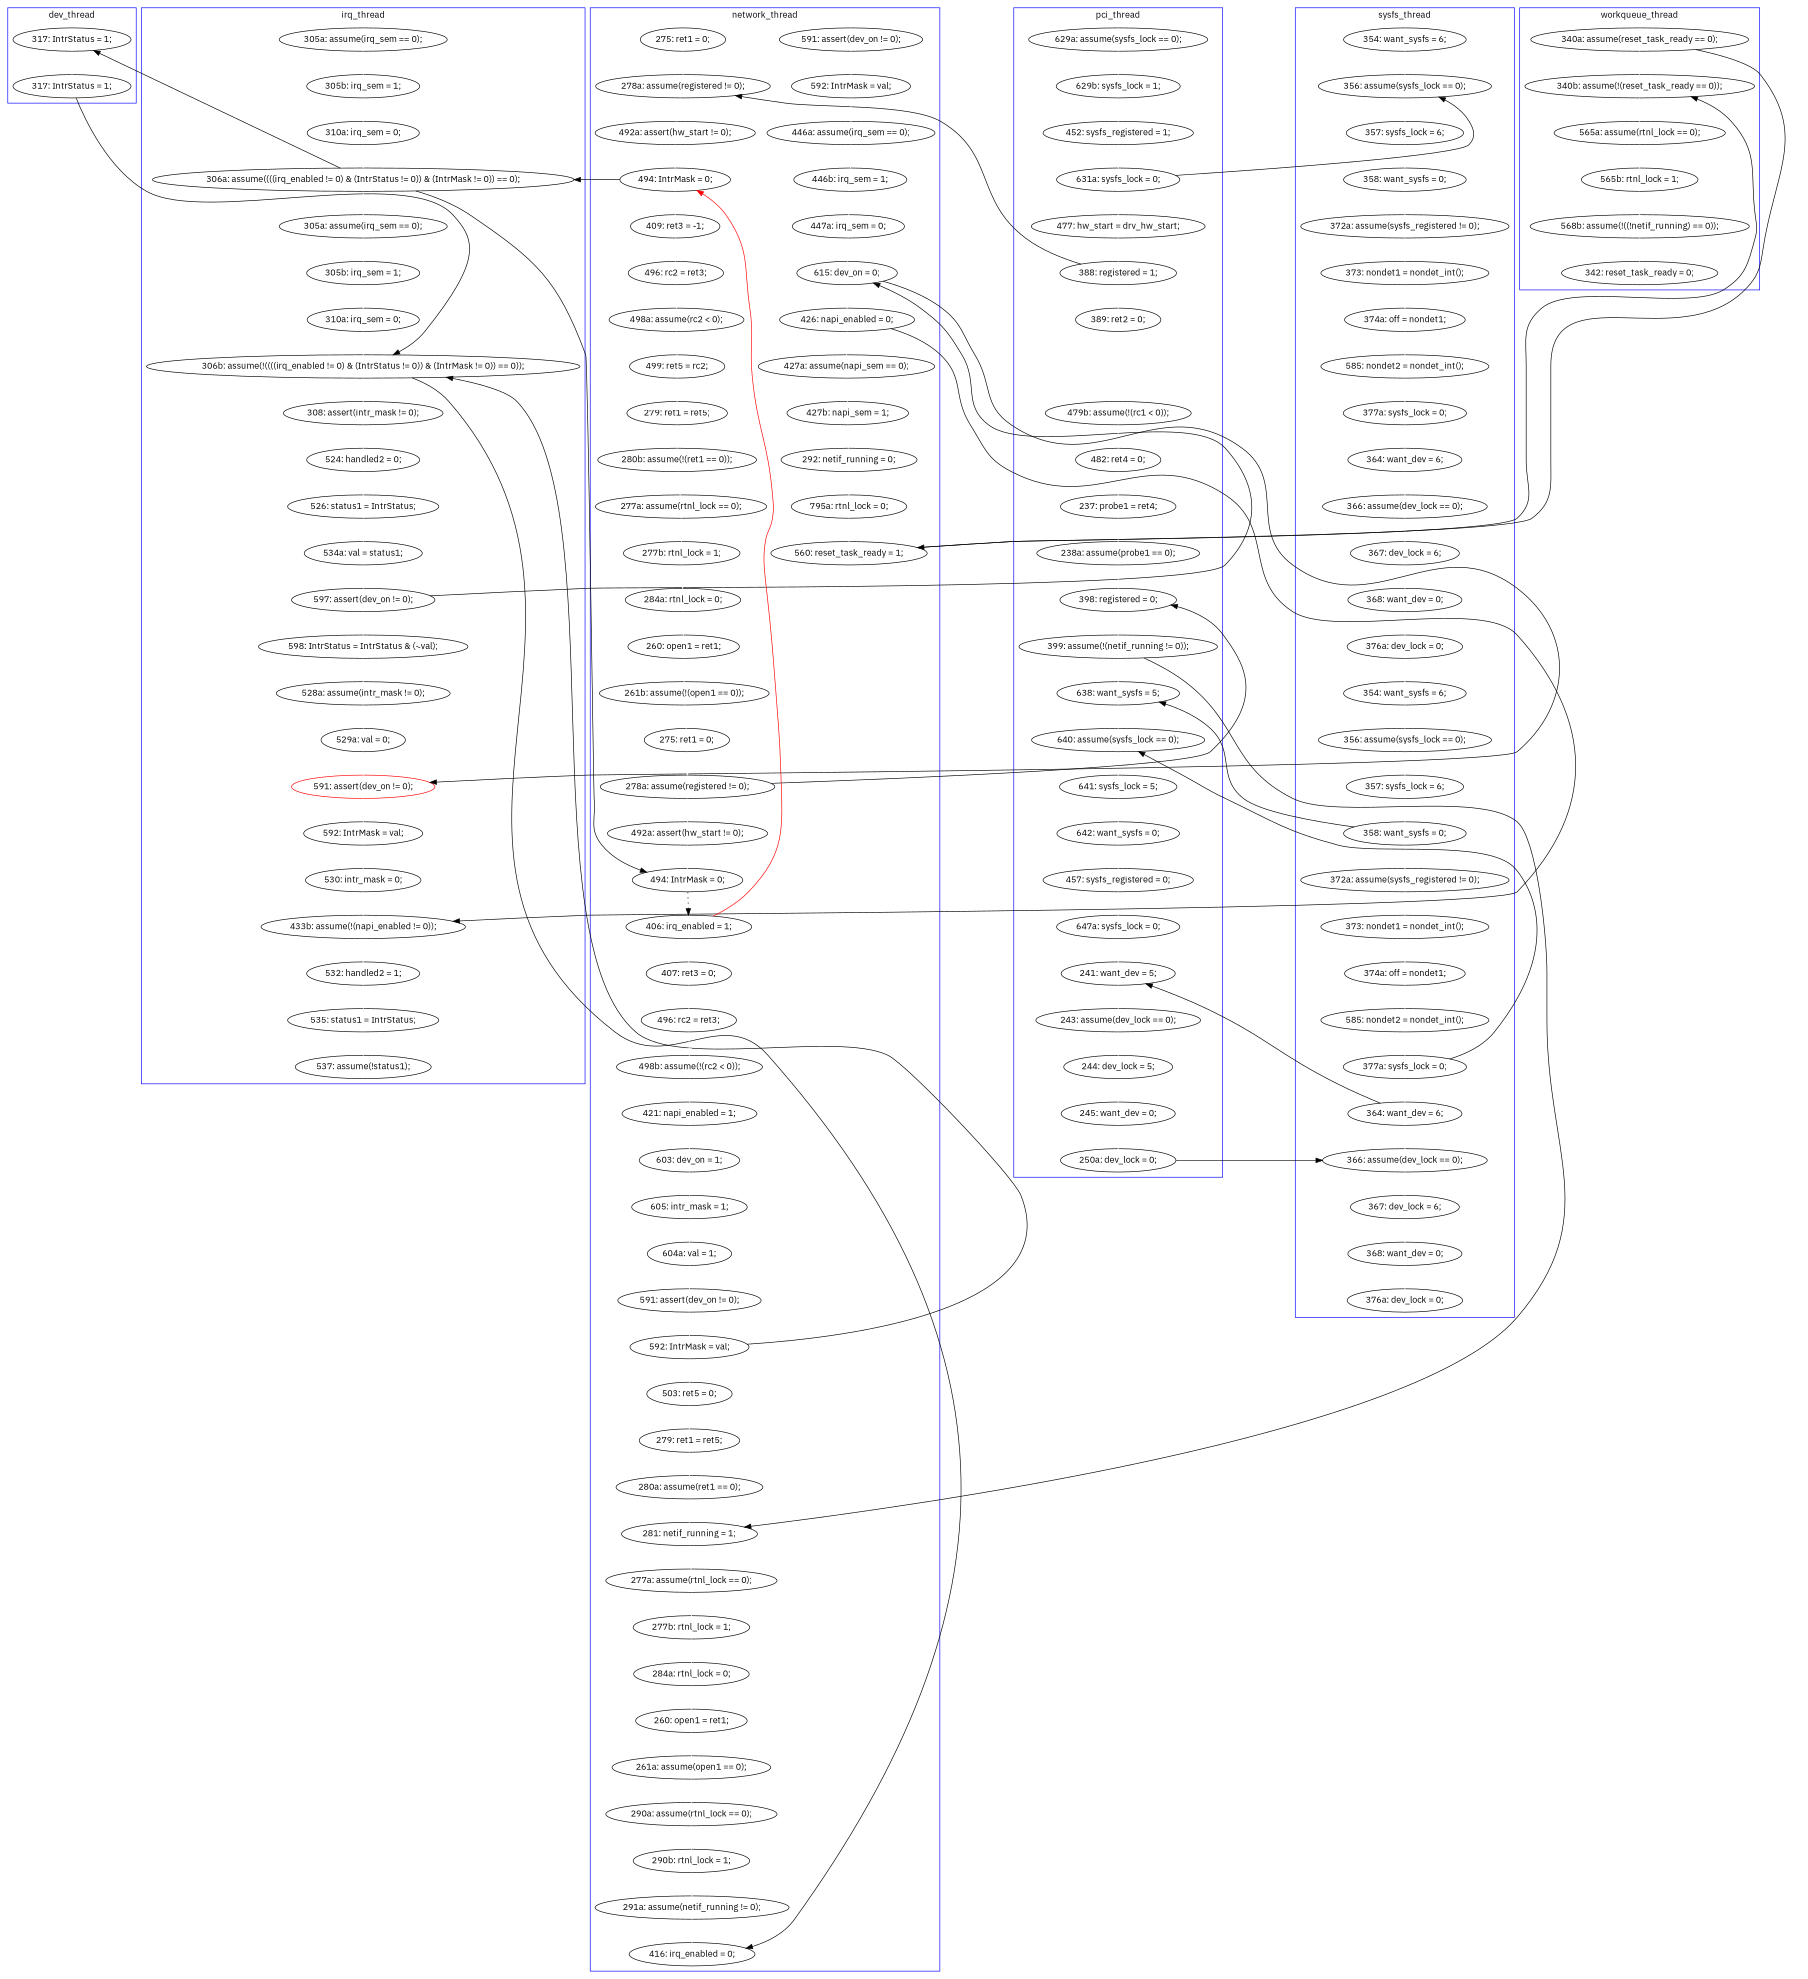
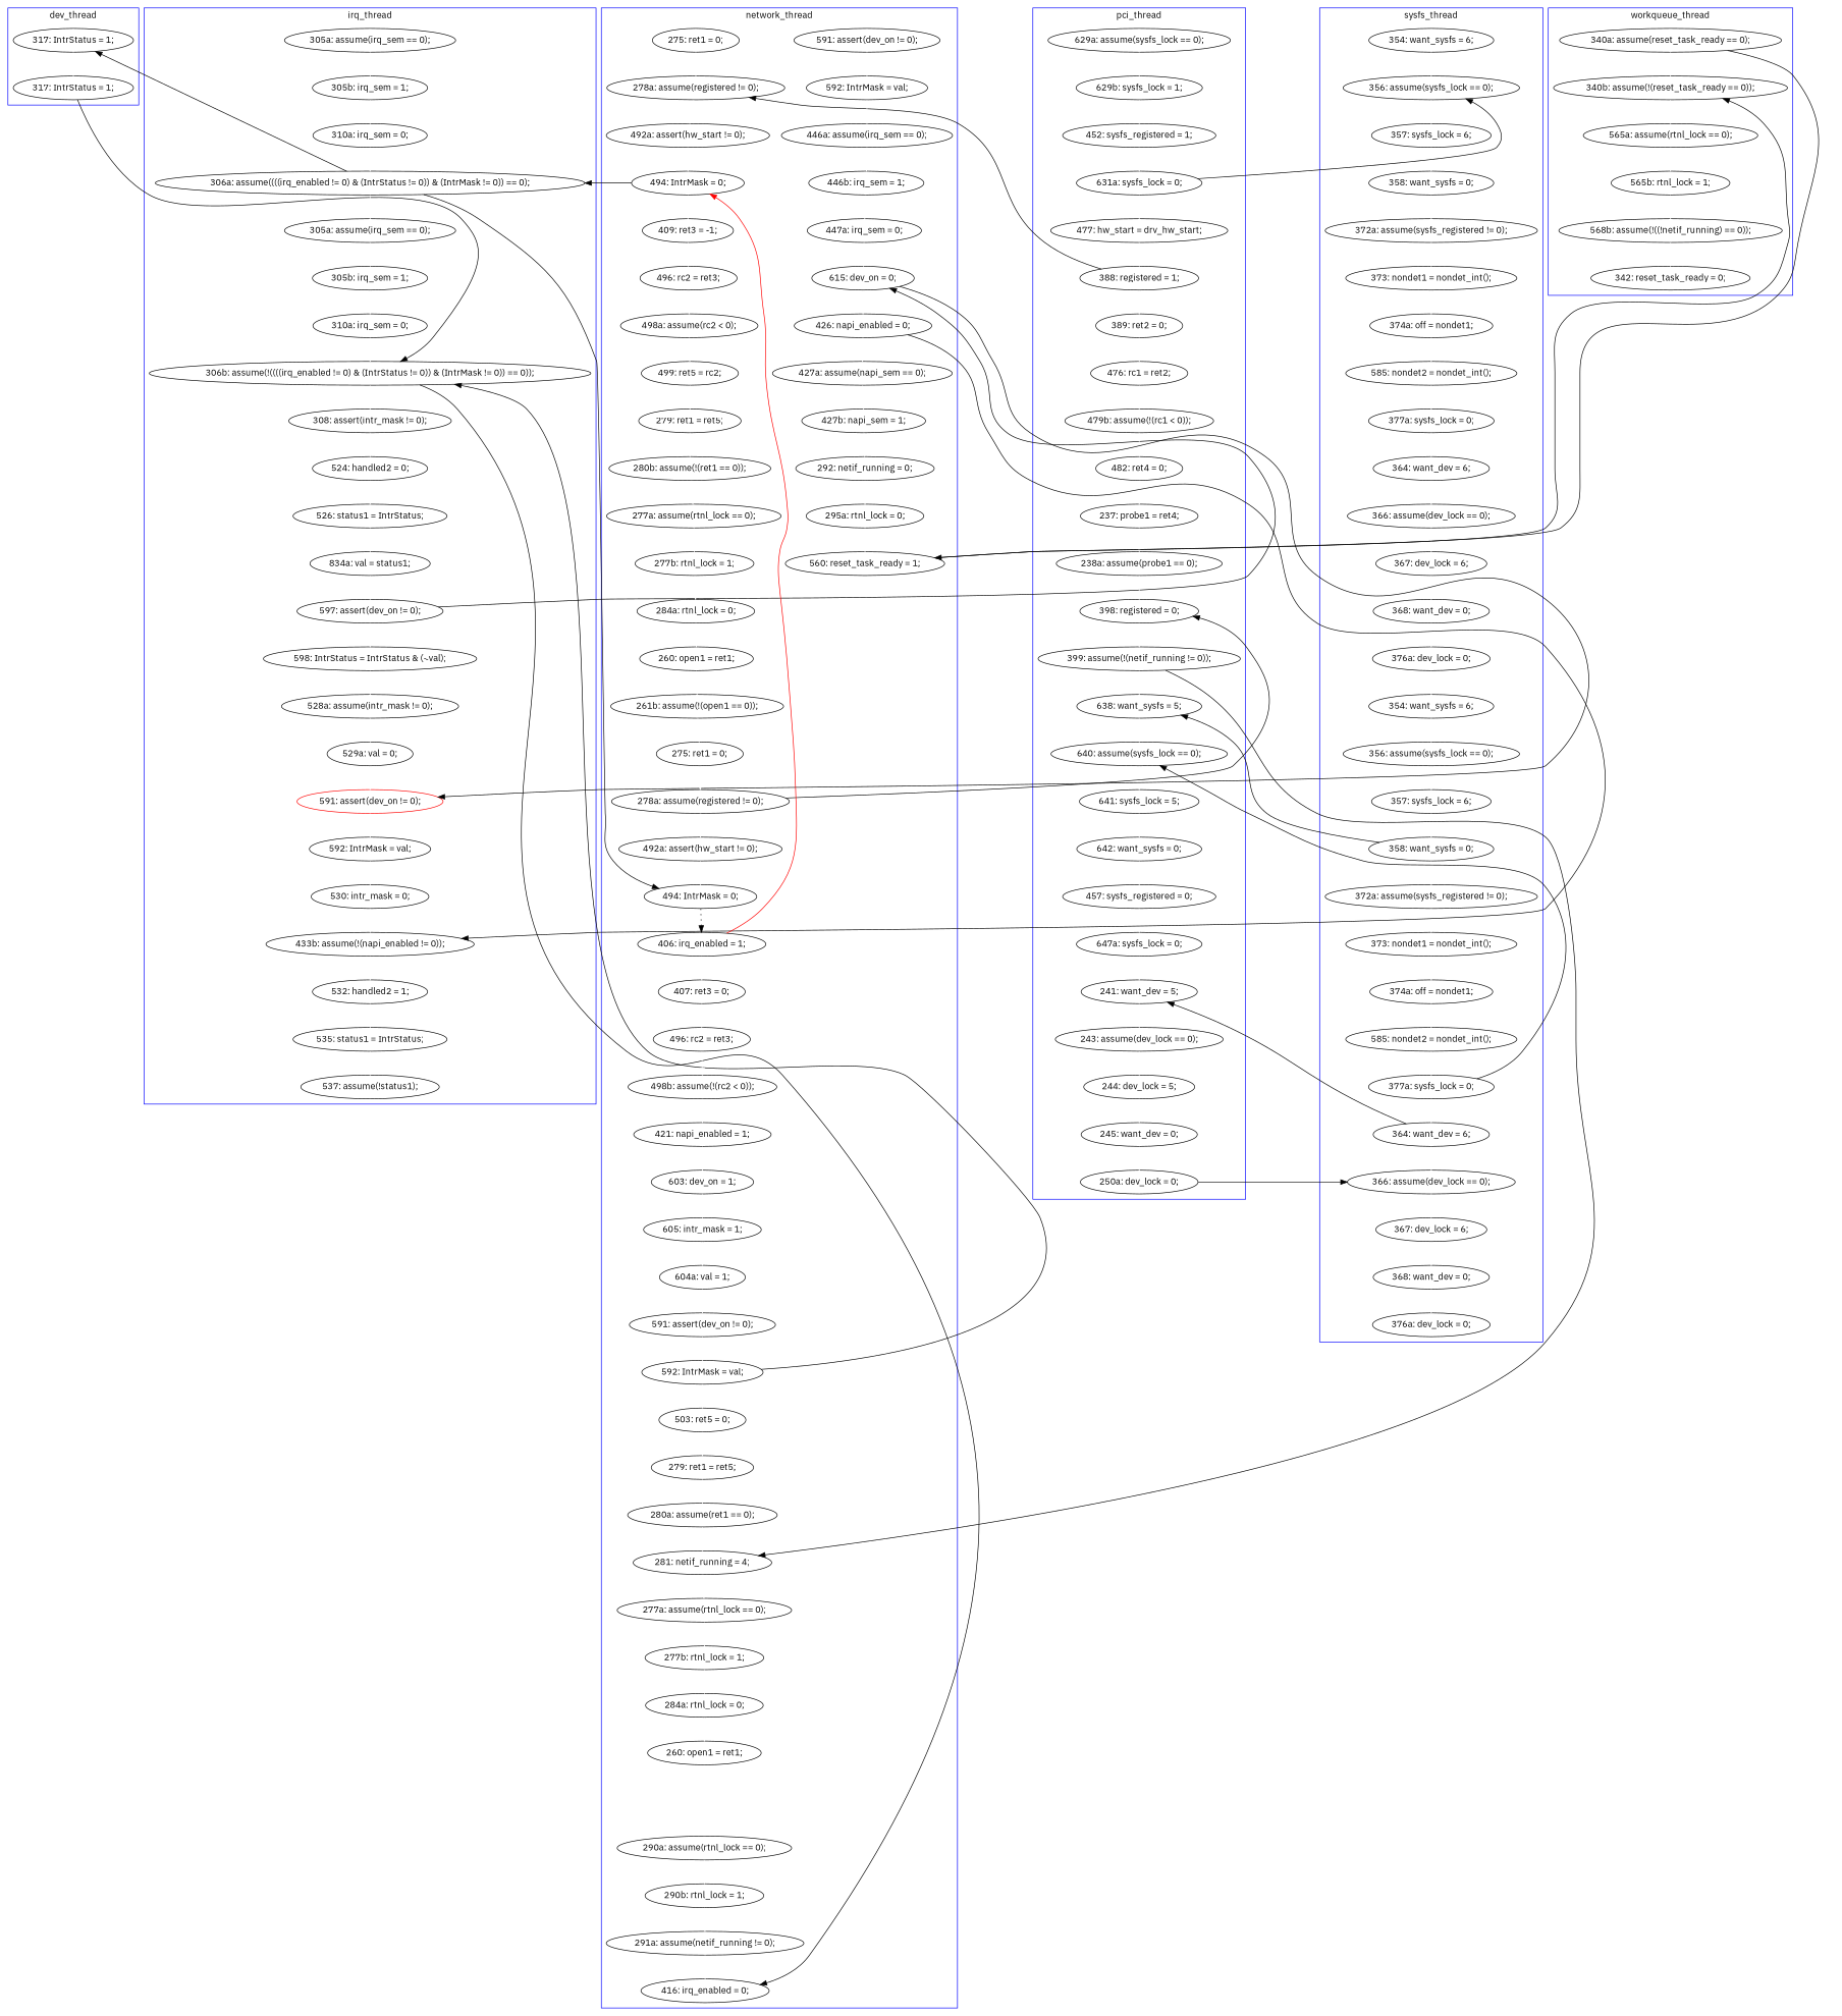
  digraph {
    fontname="IBM Plex Sans"
    node [fontname="IBM Plex Sans"]
    edge [color=white fontname="IBM Plex Sans" style=solid]
    n1 [label="317: IntrStatus = 1;"]
    n2 [label="317: IntrStatus = 1;"]
    n3 [label="340a: assume(reset_task_ready == 0);"]
    n4 [label="340b: assume(!(reset_task_ready == 0));"]
    n5 [label="565b: rtnl_lock = 1;"]
    n6 [label="568b: assume(!((!netif_running) == 0));"]
    n7 [label="565a: assume(rtnl_lock == 0);"]
    n8 [label="342: reset_task_ready = 0;"]
    n9 [label="597: assert(dev_on != 0);"]
    n10 [label="305a: assume(irq_sem == 0);"]
    n11 [label="305b: irq_sem = 1;"]
    n12 [color=red label="591: assert(dev_on != 0);"]
    n13 [label="535: status1 = IntrStatus;"]
    n14 [label="537: assume(!status1);"]
    n15 [label="308: assert(intr_mask != 0);"]
    n16 [label="524: handled2 = 0;"]
    n17 [label="433b: assume(!(napi_enabled != 0));"]
    n18 [label="306b: assume(!((((irq_enabled != 0) & (IntrStatus != 0)) & (IntrMask != 0)) == 0));"]
    n19 [label="310a: irq_sem = 0;"]
    n20 [label="526: status1 = IntrStatus;"]
-   n21 [label="534a: val = status1;"]
+   n21 [label="834a: val = status1;"]
    n22 [label="306a: assume((((irq_enabled != 0) & (IntrStatus != 0)) & (IntrMask != 0)) == 0);"]
    n23 [label="592: IntrMask = val;"]
    n24 [label="530: intr_mask = 0;"]
    n25 [label="598: IntrStatus = IntrStatus & (~val);"]
    n26 [label="529a: val = 0;"]
    n27 [label="528a: assume(intr_mask != 0);"]
    n28 [label="310a: irq_sem = 0;"]
    n29 [label="305a: assume(irq_sem == 0);"]
    n30 [label="305b: irq_sem = 1;"]
    n31 [label="532: handled2 = 1;"]
    n32 [label="368: want_dev = 0;"]
    n33 [label="376a: dev_lock = 0;"]
    n34 [label="357: sysfs_lock = 6;"]
    n35 [label="358: want_sysfs = 0;"]
    n36 [label="356: assume(sysfs_lock == 0);"]
    n37 [label="374a: off = nondet1;"]
    n38 [label="585: nondet2 = nondet_int();"]
    n39 [label="376a: dev_lock = 0;"]
    n40 [label="354: want_sysfs = 6;"]
    n41 [label="368: want_dev = 0;"]
    n42 [label="354: want_sysfs = 6;"]
    n43 [label="585: nondet2 = nondet_int();"]
    n44 [label="377a: sysfs_lock = 0;"]
    n45 [label="377a: sysfs_lock = 0;"]
    n46 [label="357: sysfs_lock = 6;"]
    n47 [label="366: assume(dev_lock == 0);"]
    n48 [label="367: dev_lock = 6;"]
    n49 [label="366: assume(dev_lock == 0);"]
    n50 [label="367: dev_lock = 6;"]
    n51 [label="364: want_dev = 6;"]
    n52 [label="372a: assume(sysfs_registered != 0);"]
    n53 [label="373: nondet1 = nondet_int();"]
    n54 [label="364: want_dev = 6;"]
    n55 [label="372a: assume(sysfs_registered != 0);"]
    n56 [label="358: want_sysfs = 0;"]
    n57 [label="373: nondet1 = nondet_int();"]
    n58 [label="374a: off = nondet1;"]
    n59 [label="356: assume(sysfs_lock == 0);"]
    n60 [label="631a: sysfs_lock = 0;"]
    n61 [label="238a: assume(probe1 == 0);"]
    n62 [label="398: registered = 0;"]
    n63 [label="640: assume(sysfs_lock == 0);"]
    n64 [label="641: sysfs_lock = 5;"]
    n65 [label="244: dev_lock = 5;"]
    n66 [label="245: want_dev = 0;"]
    n67 [label="477: hw_start = drv_hw_start;"]
    n68 [label="388: registered = 1;"]
    n69 [label="647a: sysfs_lock = 0;"]
    n70 [label="241: want_dev = 5;"]
    n71 [label="642: want_sysfs = 0;"]
    n72 [label="399: assume(!(netif_running != 0));"]
    n73 [label="237: probe1 = ret4;"]
    n74 [label="638: want_sysfs = 5;"]
    n75 [label="250a: dev_lock = 0;"]
    n76 [label="629b: sysfs_lock = 1;"]
    n77 [label="452: sysfs_registered = 1;"]
    n78 [label="243: assume(dev_lock == 0);"]
    n79 [label="389: ret2 = 0;"]
+   n80 [label="476: rc1 = ret2;"]
    n81 [label="629a: assume(sysfs_lock == 0);"]
    n82 [label="457: sysfs_registered = 0;"]
    n83 [label="482: ret4 = 0;"]
    n84 [label="479b: assume(!(rc1 < 0));"]
    n85 [label="280a: assume(ret1 == 0);"]
-   n86 [label="281: netif_running = 1;"]
+   n86 [label="281: netif_running = 4;"]
    n87 [label="615: dev_on = 0;"]
    n88 [label="591: assert(dev_on != 0);"]
    n89 [label="499: ret5 = rc2;"]
    n90 [label="279: ret1 = ret5;"]
    n91 [label="284a: rtnl_lock = 0;"]
    n92 [label="260: open1 = ret1;"]
    n93 [label="427a: assume(napi_sem == 0);"]
    n94 [label="427b: napi_sem = 1;"]
    n95 [label="446a: assume(irq_sem == 0);"]
    n96 [label="446b: irq_sem = 1;"]
    n97 [label="492a: assert(hw_start != 0);"]
    n98 [label="494: IntrMask = 0;"]
    n99 [label="290b: rtnl_lock = 1;"]
    n100 [label="291a: assume(netif_running != 0);"]
    n101 [label="277a: assume(rtnl_lock == 0);"]
    n102 [label="277b: rtnl_lock = 1;"]
    n103 [label="426: napi_enabled = 0;"]
    n104 [label="416: irq_enabled = 0;"]
    n105 [label="503: ret5 = 0;"]
    n106 [label="279: ret1 = ret5;"]
    n107 [label="260: open1 = ret1;"]
    n108 [label="261b: assume(!(open1 == 0));"]
    n109 [label="560: reset_task_ready = 1;"]
    n110 [label="284a: rtnl_lock = 0;"]
    n111 [label="494: IntrMask = 0;"]
    n112 [label="592: IntrMask = val;"]
    n113 [label="592: IntrMask = val;"]
    n114 [label="421: napi_enabled = 1;"]
    n115 [label="603: dev_on = 1;"]
    n116 [label="278a: assume(registered != 0);"]
    n117 [label="492a: assert(hw_start != 0);"]
    n118 [label="496: rc2 = ret3;"]
    n119 [label="498a: assume(rc2 < 0);"]
    n120 [label="277a: assume(rtnl_lock == 0);"]
    n121 [label="277b: rtnl_lock = 1;"]
    n122 [label="280b: assume(!(ret1 == 0));"]
    n123 [label="275: ret1 = 0;"]
    n124 [label="278a: assume(registered != 0);"]
    n125 [label="406: irq_enabled = 1;"]
    n126 [label="275: ret1 = 0;"]
-   n127 [label="795a: rtnl_lock = 0;"]
+   n127 [label="295a: rtnl_lock = 0;"]
    n128 [label="407: ret3 = 0;"]
    n129 [label="496: rc2 = ret3;"]
    n130 [label="605: intr_mask = 1;"]
    n131 [label="604a: val = 1;"]
    n132 [label="498b: assume(!(rc2 < 0));"]
    n133 [label="292: netif_running = 0;"]
    n134 [label="409: ret3 = -1;"]
-   n135 [label="261a: assume(open1 == 0);"]
    n136 [label="447a: irq_sem = 0;"]
    n137 [label="591: assert(dev_on != 0);"]
    n138 [label="290a: assume(rtnl_lock == 0);"]
    subgraph cluster_1 {
      color=blue
      label=dev_thread
      n1
      n2
    }
    subgraph cluster_2 {
      color=blue
      label=workqueue_thread
      n3
      n4
      n5
      n6
      n7
      n8
    }
    subgraph cluster_3 {
      color=blue
      label=irq_thread
      n9
      n10
      n11
      n12
      n13
      n14
      n15
      n16
      n17
      n18
      n19
      n20
      n21
      n22
      n23
      n24
      n25
      n26
      n27
      n28
      n29
      n30
      n31
    }
    subgraph cluster_4 {
      color=blue
      label=sysfs_thread
      n32
      n33
      n34
      n35
      n36
      n37
      n38
      n39
      n40
      n41
      n42
      n43
      n44
      n45
      n46
      n47
      n48
      n49
      n50
      n51
      n52
      n53
      n54
      n55
      n56
      n57
      n58
      n59
    }
    subgraph cluster_5 {
      color=blue
      label=pci_thread
      n60
      n61
      n62
      n63
      n64
      n65
      n66
      n67
      n68
      n69
      n70
      n71
      n72
      n73
      n74
      n75
      n76
      n77
      n78
      n79
+     n80
      n81
      n82
      n83
      n84
    }
    subgraph cluster_6 {
      color=blue
      label=network_thread
      n85
      n86
      n87
      n88
      n89
      n90
      n91
      n92
      n93
      n94
      n95
      n96
      n97
      n98
      n99
      n100
      n101
      n102
      n103
      n104
      n105
      n106
      n107
      n108
      n109
      n110
      n111
      n112
      n113
      n114
      n115
      n116
      n117
      n118
      n119
      n120
      n121
      n122
      n123
      n124
      n125
      n126
      n127
      n128
      n129
      n130
      n131
      n132
      n133
      n134
-     n135
      n136
      n137
      n138
    }
    n1 -> n2
    n2 -> n18 [color=black constraint=false]
    n3 -> n4
    n3 -> n109 [color=black constraint=false]
    n4 -> n7
    n5 -> n6
    n6 -> n8
    n7 -> n5
    n9 -> n25
    n9 -> n87 [color=black constraint=false]
    n10 -> n11
    n11 -> n19
    n12 -> n23
    n13 -> n14
    n15 -> n16
    n16 -> n20
    n17 -> n31
    n18 -> n15
    n18 -> n104 [color=black constraint=false]
    n19 -> n22
    n20 -> n21
    n21 -> n9
    n22 -> n1 [color=black constraint=false]
    n22 -> n29
    n22 -> n111 [color=black constraint=false]
    n23 -> n24
    n24 -> n17
    n25 -> n27
    n26 -> n12
    n27 -> n26
    n28 -> n18
    n29 -> n30
    n30 -> n28
    n31 -> n13
    n32 -> n33
    n34 -> n35
    n35 -> n55
    n35 -> n74 [color=black constraint=false]
    n36 -> n46
    n37 -> n38
    n38 -> n45
    n39 -> n40
    n40 -> n59
    n41 -> n39
    n42 -> n36
    n43 -> n44
    n44 -> n51
    n45 -> n54
    n45 -> n63 [color=black constraint=false]
    n46 -> n56
    n47 -> n48
    n48 -> n41
    n49 -> n50
    n50 -> n32
    n51 -> n47
    n52 -> n53
    n53 -> n58
    n54 -> n49
    n54 -> n70 [color=black constraint=false]
    n55 -> n57
    n56 -> n52
    n57 -> n37
    n58 -> n43
    n59 -> n34
    n60 -> n36 [color=black constraint=false]
    n60 -> n67
    n61 -> n62
    n62 -> n72
    n63 -> n64
    n64 -> n71
    n65 -> n66
    n66 -> n75
    n67 -> n68
    n68 -> n79
    n68 -> n124 [color=black constraint=false]
    n69 -> n70
    n70 -> n78
    n71 -> n82
    n72 -> n74
    n72 -> n86 [color=black constraint=false]
    n73 -> n61
    n74 -> n63
    n75 -> n49 [color=black constraint=false]
    n76 -> n77
    n77 -> n60
    n78 -> n65
+   n79 -> n80
+   n80 -> n84
    n81 -> n76
    n82 -> n69
    n83 -> n73
    n84 -> n83
    n85 -> n86
    n86 -> n120
    n87 -> n12 [color=black constraint=false]
    n87 -> n103
    n88 -> n112
    n89 -> n90
    n90 -> n122
    n91 -> n92
-   n92 -> n135
    n93 -> n94
    n94 -> n133
    n95 -> n96
    n96 -> n136
    n97 -> n98
    n98 -> n22 [color=black constraint=false]
    n98 -> n134
    n99 -> n100
    n100 -> n104
    n101 -> n102
    n102 -> n110
    n103 -> n17 [color=black constraint=false]
    n103 -> n93
    n105 -> n106
    n106 -> n85
    n107 -> n108
    n108 -> n126
    n109 -> n4 [color=black constraint=false]
    n110 -> n107
    n111 -> n125 [color=black style=dotted]
    n112 -> n95
    n113 -> n18 [color=black constraint=false]
    n113 -> n105
    n114 -> n115
    n115 -> n130
    n116 -> n62 [color=black constraint=false]
    n116 -> n117
    n117 -> n111
    n118 -> n119
    n119 -> n89
    n120 -> n121
    n121 -> n91
    n122 -> n101
    n123 -> n124
    n124 -> n97
    n125 -> n98 [color=red constraint=false]
    n125 -> n128
    n126 -> n116
    n127 -> n109
    n128 -> n129
    n129 -> n132
    n130 -> n131
    n131 -> n137
    n132 -> n114
    n133 -> n127
    n134 -> n118
-   n135 -> n138
    n136 -> n87
    n137 -> n113
    n138 -> n99
  }
